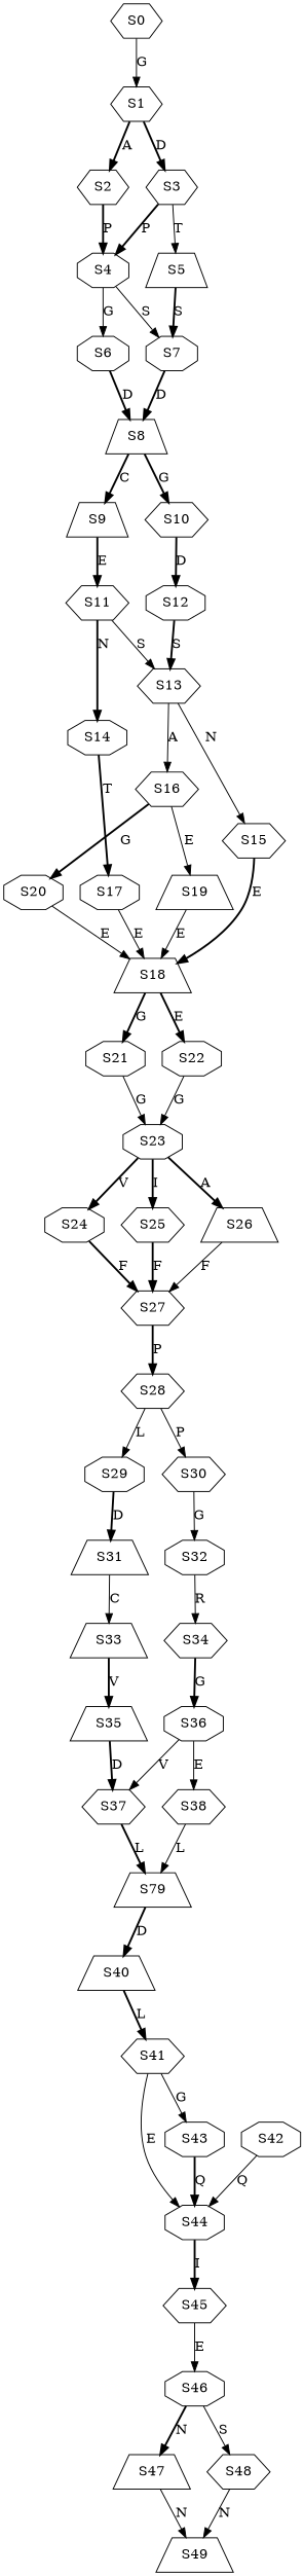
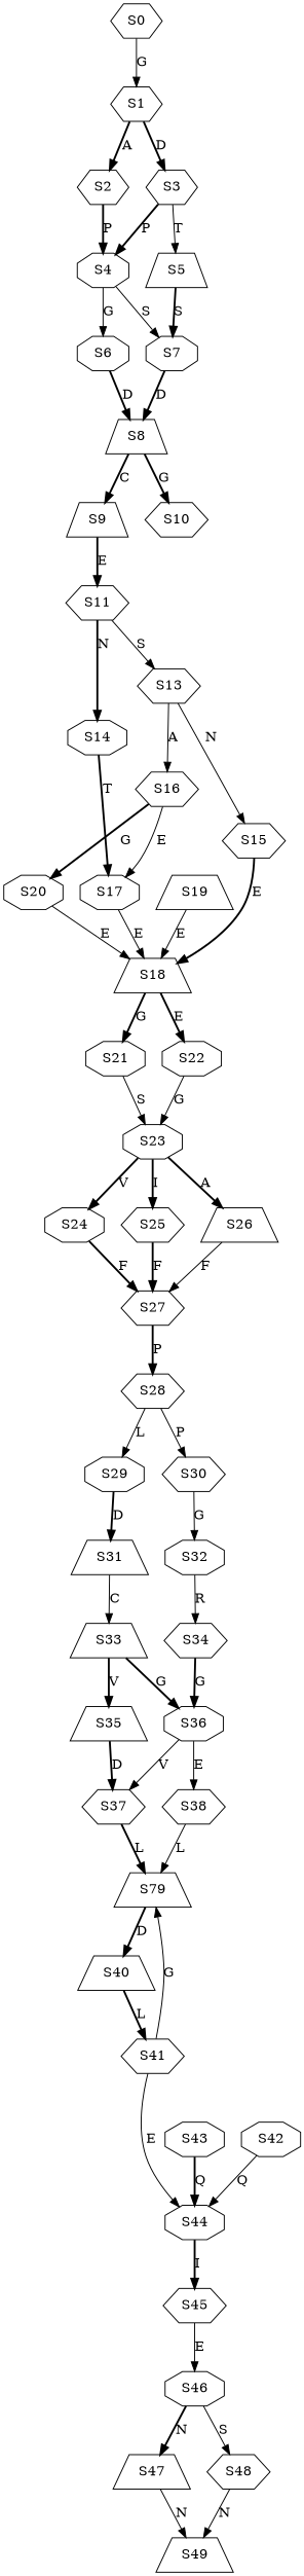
  strict digraph {
    node [shape=hexagon]
    edge [style=bold]
    S0
    S1
    S2
    S3
    S4 [shape=octagon]
    S5 [shape=trapezium]
    S6 [shape=octagon]
    S7 [shape=octagon]
    S8 [shape=trapezium]
    S9 [shape=trapezium]
    S10
    S11
-   S12 [shape=octagon]
    S13
    S14 [shape=octagon]
    S15
    S16
    S17 [shape=octagon]
    S18 [shape=trapezium]
    S19 [shape=trapezium]
    S20 [shape=octagon]
    S21 [shape=octagon]
    S22 [shape=octagon]
    S23 [shape=octagon]
    S24 [shape=octagon]
    S25
    S26 [shape=trapezium]
    S27
    S28
    S29 [shape=octagon]
    S30
    S31 [shape=trapezium]
    S32 [shape=octagon]
    S33 [shape=trapezium]
    S34
    S35 [shape=trapezium]
    S36 [shape=octagon]
    S37
    S38
    n40 [label=S79 shape=trapezium]
    S40 [shape=trapezium]
    S41
    S43 [shape=octagon]
    S44 [shape=octagon]
    S42 [shape=octagon]
    S45
    S46 [shape=octagon]
    S47 [shape=trapezium]
    S48
    S49 [shape=trapezium]
    S0 -> S1 [label=G style=solid]
    S1 -> S2 [label=A]
    S1 -> S3 [label=D]
    S2 -> S4 [label=P]
    S3 -> S4 [label=P]
    S3 -> S5 [label=T style=solid]
    S4 -> S6 [label=G style=solid]
    S4 -> S7 [label=S style=solid]
    S5 -> S7 [label=S]
    S6 -> S8 [label=D]
    S7 -> S8 [label=D]
    S8 -> S9 [label=C]
    S8 -> S10 [label=G]
    S9 -> S11 [label=E]
-   S10 -> S12 [label=D]
    S11 -> S13 [label=S style=solid]
    S11 -> S14 [label=N]
-   S12 -> S13 [label=S]
    S13 -> S15 [label=N style=solid]
    S13 -> S16 [label=A style=solid]
    S14 -> S17 [label=T]
    S15 -> S18 [label=E]
-   S16 -> S19 [label=E style=solid]
+   S16 -> S17 [label=E style=solid]
    S16 -> S20 [label=G]
    S17 -> S18 [label=E style=solid]
    S18 -> S21 [label=G]
    S18 -> S22 [label=E]
    S19 -> S18 [label=E style=solid]
    S20 -> S18 [label=E style=solid]
-   S21 -> S23 [label=G style=solid]
+   S21 -> S23 [label=S style=solid]
    S22 -> S23 [label=G style=solid]
    S23 -> S24 [label=V]
    S23 -> S25 [label=I]
    S23 -> S26 [label=A]
    S24 -> S27 [label=F]
    S25 -> S27 [label=F]
    S26 -> S27 [label=F style=solid]
    S27 -> S28 [label=P]
    S28 -> S29 [label=L style=solid]
    S28 -> S30 [label=P style=solid]
    S29 -> S31 [label=D]
    S30 -> S32 [label=G style=solid]
    S31 -> S33 [label=C style=solid]
    S32 -> S34 [label=R style=solid]
    S33 -> S35 [label=V]
+   S33 -> S36 [label=G]
    S34 -> S36 [label=G]
    S35 -> S37 [label=D]
    S36 -> S37 [label=V style=solid]
    S36 -> S38 [label=E style=solid]
    S37 -> n40 [label=L]
    S38 -> n40 [label=L style=solid]
    n40 -> S40 [label=D]
    S40 -> S41 [label=L]
-   S41 -> S43 [label=G style=solid]
+   S41 -> n40 [label=G style=solid]
    S41 -> S44 [label=E style=solid]
    S43 -> S44 [label=Q]
    S44 -> S45 [label=I]
    S42 -> S44 [label=Q style=solid]
    S45 -> S46 [label=E style=solid]
    S46 -> S47 [label=N]
    S46 -> S48 [label=S style=solid]
    S47 -> S49 [label=N style=solid]
    S48 -> S49 [label=N style=solid]
  }
